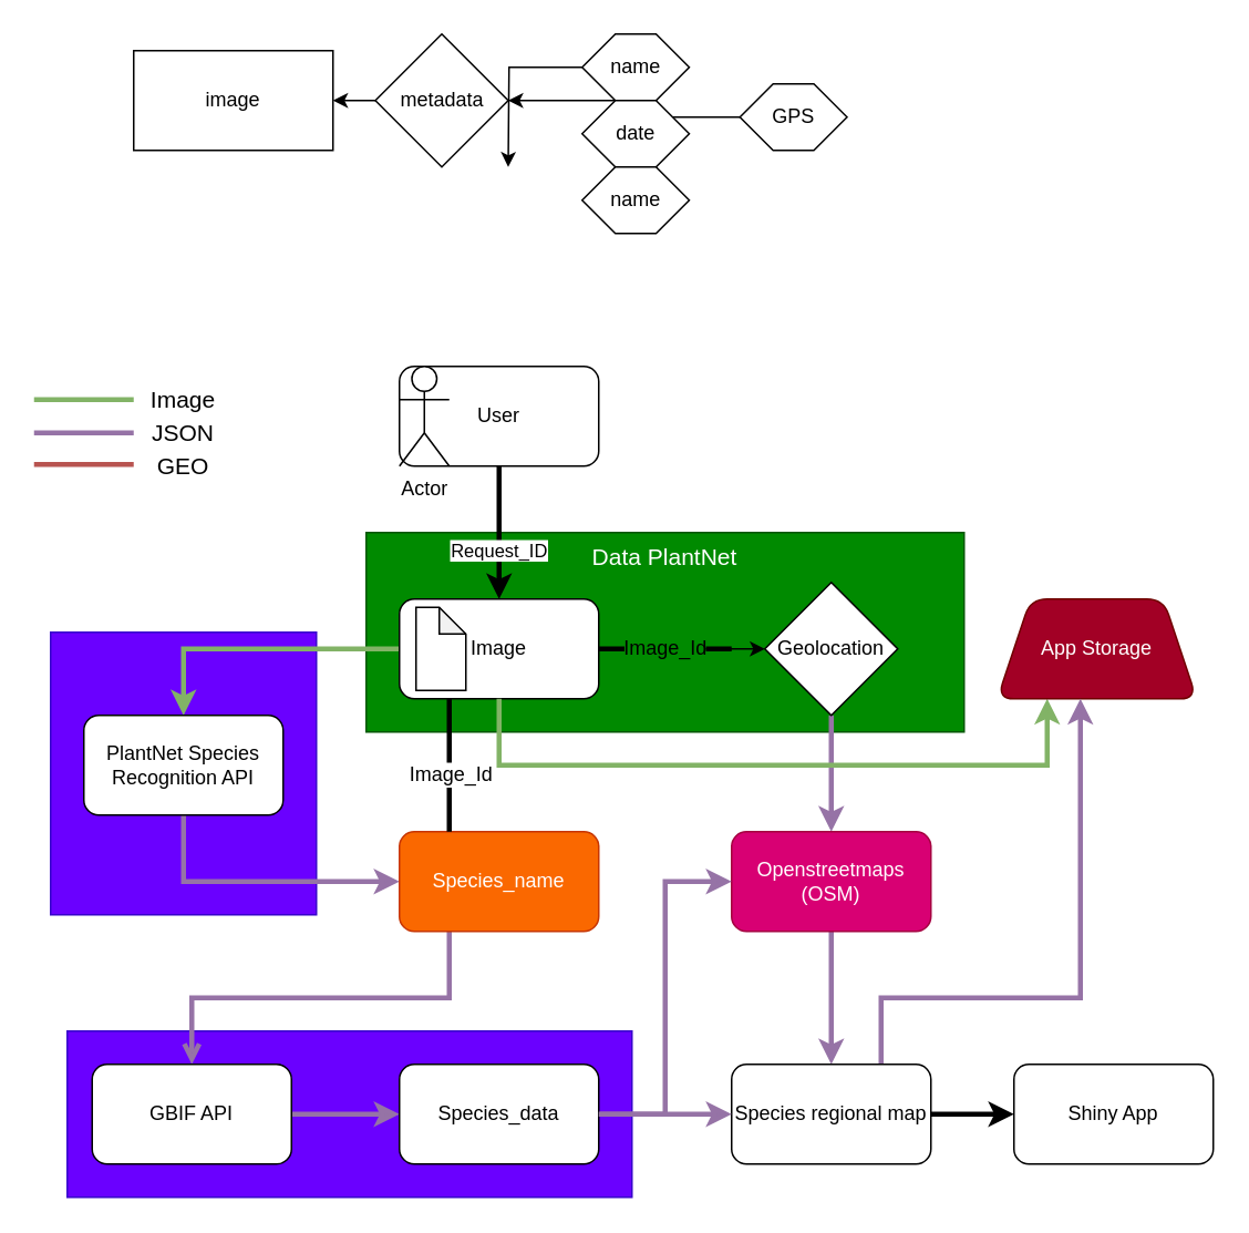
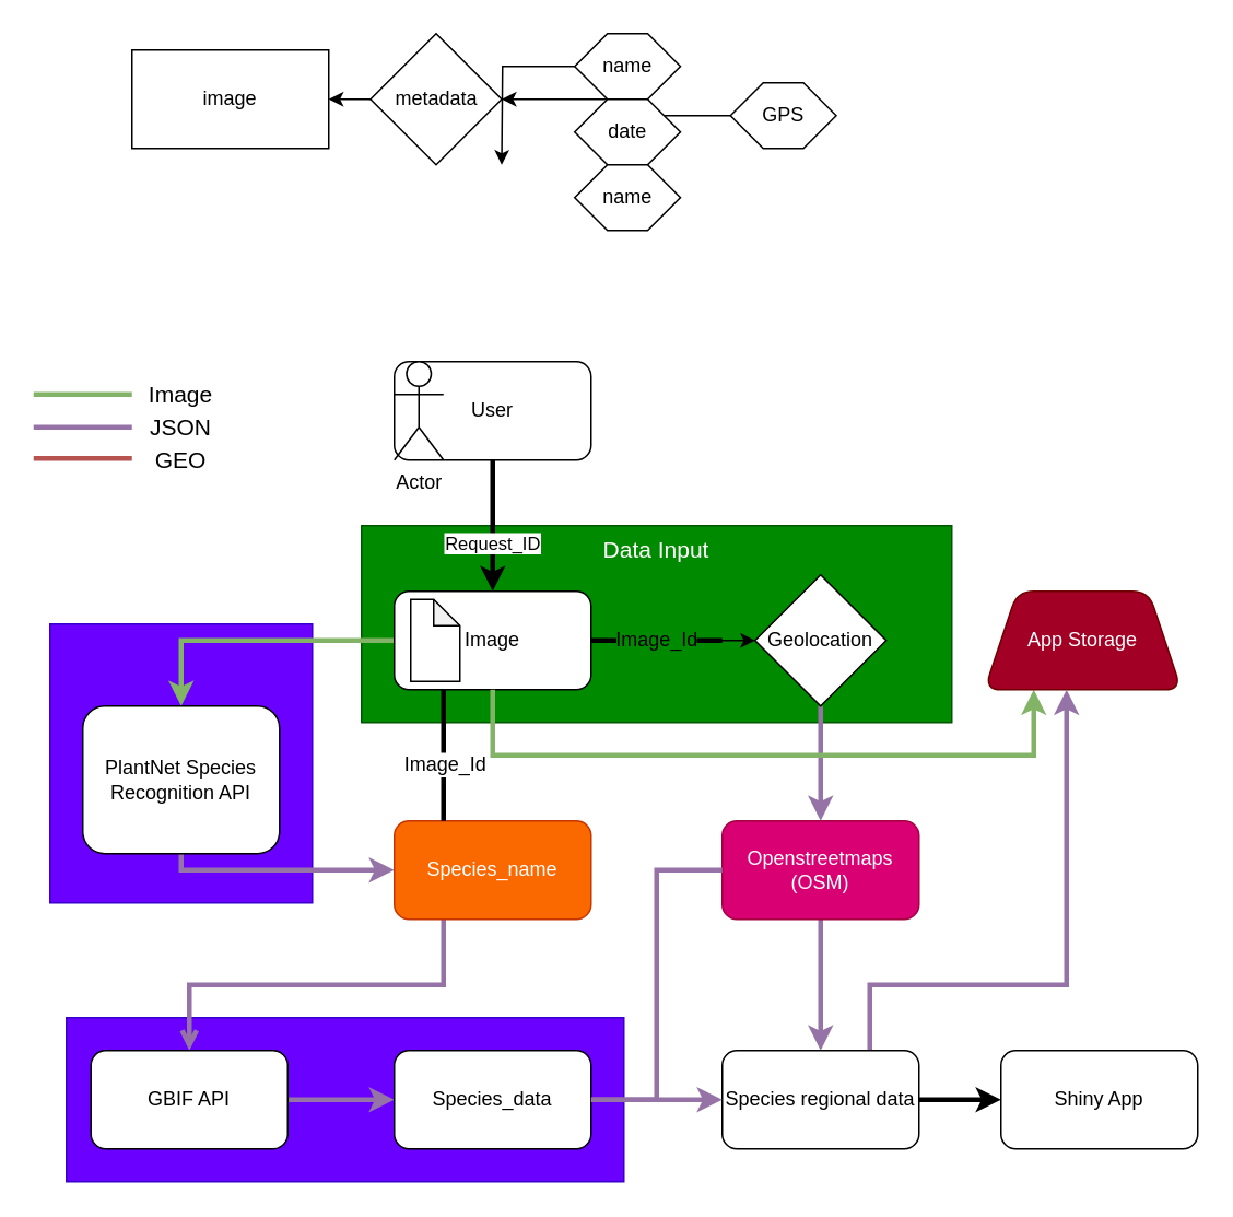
  <mxCell id="0" />
  <mxCell id="1" parent="0" />
  <mxCell id="2" value="" style="rounded=0;whiteSpace=wrap;html=1;fontSize=14;fillColor=#6a00ff;strokeColor=#3700CC;fontColor=#ffffff;" parent="1" vertex="1"><mxGeometry x="40" y="620" width="340" height="100" as="geometry" /></mxCell>
  <mxCell id="3" value="" style="rounded=0;whiteSpace=wrap;html=1;fontSize=14;fillColor=#6a00ff;strokeColor=#3700CC;fontColor=#ffffff;" parent="1" vertex="1"><mxGeometry x="30" y="380" width="160" height="170" as="geometry" /></mxCell>
- <mxCell id="4" value="Data PlantNet" style="rounded=0;whiteSpace=wrap;html=1;fillColor=#008a00;strokeColor=#005700;verticalAlign=top;fontSize=14;fontColor=#ffffff;" parent="1" vertex="1"><mxGeometry x="220" y="320" width="360" height="120" as="geometry" /></mxCell>
+ <mxCell id="4" value="Data Input" style="rounded=0;whiteSpace=wrap;html=1;fillColor=#008a00;strokeColor=#005700;verticalAlign=top;fontSize=14;fontColor=#ffffff;" parent="1" vertex="1"><mxGeometry x="220" y="320" width="360" height="120" as="geometry" /></mxCell>
  <mxCell id="5" value="" style="edgeStyle=orthogonalEdgeStyle;rounded=0;orthogonalLoop=1;jettySize=auto;html=1;strokeWidth=3;" parent="1" source="7" target="9" edge="1"><mxGeometry relative="1" as="geometry" /></mxCell>
  <mxCell id="6" value="Request_ID" style="edgeLabel;html=1;align=center;verticalAlign=middle;resizable=0;points=[];" parent="5" vertex="1" connectable="0"><mxGeometry x="0.25" y="-1" relative="1" as="geometry"><mxPoint as="offset" /></mxGeometry></mxCell>
  <mxCell id="7" value="User" style="rounded=1;whiteSpace=wrap;html=1;" parent="1" vertex="1"><mxGeometry x="240" y="220" width="120" height="60" as="geometry" /></mxCell>
  <mxCell id="8" value="" style="edgeStyle=orthogonalEdgeStyle;rounded=0;orthogonalLoop=1;jettySize=auto;html=1;strokeWidth=3;fontSize=14;fillColor=#d5e8d4;strokeColor=#82b366;" parent="1" source="9" target="13" edge="1"><mxGeometry relative="1" as="geometry"><mxPoint x="170" y="390" as="targetPoint" /></mxGeometry></mxCell>
  <mxCell id="9" value="Image" style="whiteSpace=wrap;html=1;rounded=1;" parent="1" vertex="1"><mxGeometry x="240" y="360" width="120" height="60" as="geometry" /></mxCell>
  <mxCell id="10" value="" style="edgeStyle=orthogonalEdgeStyle;rounded=0;orthogonalLoop=1;jettySize=auto;html=1;strokeWidth=3;fillColor=#e1d5e7;strokeColor=#9673a6;" parent="1" source="41" target="15" edge="1"><mxGeometry x="0.429" relative="1" as="geometry"><mxPoint as="offset" /></mxGeometry></mxCell>
  <mxCell id="11" value="" style="edgeStyle=orthogonalEdgeStyle;rounded=0;orthogonalLoop=1;jettySize=auto;html=1;fillColor=#d5e8d4;strokeColor=#82b366;strokeWidth=3;exitX=0.5;exitY=1;exitDx=0;exitDy=0;" parent="1" source="9" target="16" edge="1"><mxGeometry relative="1" as="geometry"><Array as="points"><mxPoint x="300" y="460" /><mxPoint x="630" y="460" /></Array></mxGeometry></mxCell>
  <mxCell id="12" value="" style="edgeStyle=orthogonalEdgeStyle;rounded=0;orthogonalLoop=1;jettySize=auto;html=1;strokeWidth=3;exitX=0.5;exitY=1;exitDx=0;exitDy=0;metaEdit=0;fillColor=#e1d5e7;strokeColor=#9673a6;" parent="1" source="13" target="20" edge="1"><mxGeometry relative="1" as="geometry"><Array as="points"><mxPoint x="110" y="530" /></Array></mxGeometry></mxCell>
- <mxCell id="13" value="PlantNet Species Recognition API" style="whiteSpace=wrap;html=1;rounded=1;" parent="1" vertex="1"><mxGeometry x="50" y="430" width="120" height="60" as="geometry" /></mxCell>
+ <mxCell id="13" value="PlantNet Species Recognition API" style="whiteSpace=wrap;html=1;rounded=1;" parent="1" vertex="1"><mxGeometry x="50" y="430" width="120" height="90" as="geometry" /></mxCell>
  <mxCell id="14" style="edgeStyle=orthogonalEdgeStyle;rounded=0;orthogonalLoop=1;jettySize=auto;html=1;strokeWidth=3;fillColor=#e1d5e7;strokeColor=#9673a6;" parent="1" source="15" target="24" edge="1"><mxGeometry relative="1" as="geometry" /></mxCell>
  <mxCell id="15" value="Openstreetmaps (OSM)" style="whiteSpace=wrap;html=1;rounded=1;fillColor=#d80073;strokeColor=#A50040;fontColor=#ffffff;" parent="1" vertex="1"><mxGeometry x="440" y="500" width="120" height="60" as="geometry" /></mxCell>
  <mxCell id="16" value="App Storage" style="shape=trapezoid;perimeter=trapezoidPerimeter;whiteSpace=wrap;html=1;fixedSize=1;rounded=1;fillColor=#a20025;strokeColor=#6F0000;fontColor=#ffffff;" parent="1" vertex="1"><mxGeometry x="600" y="360" width="120" height="60" as="geometry" /></mxCell>
- <mxCell id="17" style="edgeStyle=orthogonalEdgeStyle;rounded=0;orthogonalLoop=1;jettySize=auto;html=1;fillColor=#e1d5e7;strokeColor=#9673a6;strokeWidth=3;exitX=1;exitY=0.5;exitDx=0;exitDy=0;" parent="1" source="27" target="15" edge="1"><mxGeometry relative="1" as="geometry"><Array as="points"><mxPoint x="400" y="670" /><mxPoint x="400" y="530" /></Array></mxGeometry></mxCell>
+ <mxCell id="17" style="edgeStyle=orthogonalEdgeStyle;rounded=0;orthogonalLoop=1;jettySize=auto;html=1;fillColor=#e1d5e7;strokeColor=#9673a6;strokeWidth=3;exitX=1;exitY=0.5;exitDx=0;exitDy=0;endArrow=none;" parent="1" source="27" target="15" edge="1"><mxGeometry relative="1" as="geometry"><Array as="points"><mxPoint x="400" y="670" /><mxPoint x="400" y="530" /></Array></mxGeometry></mxCell>
  <mxCell id="18" style="edgeStyle=orthogonalEdgeStyle;rounded=0;orthogonalLoop=1;jettySize=auto;html=1;fillColor=#e1d5e7;strokeColor=#9673a6;strokeWidth=3;exitX=0.75;exitY=0;exitDx=0;exitDy=0;" parent="1" source="24" target="16" edge="1"><mxGeometry relative="1" as="geometry"><Array as="points"><mxPoint x="530" y="600" /><mxPoint x="650" y="600" /></Array><mxPoint x="530" y="630" as="sourcePoint" /></mxGeometry></mxCell>
  <mxCell id="19" value="" style="edgeStyle=orthogonalEdgeStyle;rounded=0;orthogonalLoop=1;jettySize=auto;html=1;strokeWidth=3;startArrow=none;startFill=0;exitX=0.25;exitY=1;exitDx=0;exitDy=0;fillColor=#e1d5e7;strokeColor=#9673a6;endArrow=open;" parent="1" source="20" target="22" edge="1"><mxGeometry relative="1" as="geometry" /></mxCell>
  <mxCell id="20" value="Species_name" style="whiteSpace=wrap;html=1;rounded=1;fillColor=#fa6800;strokeColor=#C73500;fontColor=#ffffff;" parent="1" vertex="1"><mxGeometry x="240" y="500" width="120" height="60" as="geometry" /></mxCell>
  <mxCell id="21" value="" style="edgeStyle=orthogonalEdgeStyle;rounded=0;orthogonalLoop=1;jettySize=auto;html=1;startArrow=none;startFill=0;strokeWidth=3;fontSize=14;fillColor=#e1d5e7;strokeColor=#9673a6;" parent="1" source="22" target="27" edge="1"><mxGeometry relative="1" as="geometry" /></mxCell>
  <mxCell id="22" value="GBIF API" style="whiteSpace=wrap;html=1;rounded=1;" parent="1" vertex="1"><mxGeometry x="55" y="640" width="120" height="60" as="geometry" /></mxCell>
  <mxCell id="23" value="" style="edgeStyle=orthogonalEdgeStyle;rounded=0;orthogonalLoop=1;jettySize=auto;html=1;startArrow=none;startFill=0;endArrow=classic;endFill=1;strokeWidth=3;fontSize=12;" parent="1" source="24" target="40" edge="1"><mxGeometry relative="1" as="geometry"><Array as="points"><mxPoint x="570" y="670" /><mxPoint x="570" y="670" /></Array></mxGeometry></mxCell>
- <mxCell id="24" value="Species regional map" style="whiteSpace=wrap;html=1;rounded=1;" parent="1" vertex="1"><mxGeometry x="440" y="640" width="120" height="60" as="geometry" /></mxCell>
+ <mxCell id="24" value="Species regional data" style="whiteSpace=wrap;html=1;rounded=1;" parent="1" vertex="1"><mxGeometry x="440" y="640" width="120" height="60" as="geometry" /></mxCell>
  <mxCell id="25" value="Actor" style="shape=umlActor;verticalLabelPosition=bottom;verticalAlign=top;html=1;outlineConnect=0;" parent="1" vertex="1"><mxGeometry x="240" y="220" width="30" height="60" as="geometry" /></mxCell>
  <mxCell id="26" value="" style="shape=note;whiteSpace=wrap;html=1;backgroundOutline=1;darkOpacity=0.05;size=16;" parent="1" vertex="1"><mxGeometry x="250" y="365" width="30" height="50" as="geometry" /></mxCell>
  <mxCell id="27" value="Species_data" style="whiteSpace=wrap;html=1;rounded=1;" parent="1" vertex="1"><mxGeometry x="240" y="640" width="120" height="60" as="geometry" /></mxCell>
  <mxCell id="28" value="" style="endArrow=none;html=1;strokeWidth=3;fontSize=14;fillColor=#d5e8d4;strokeColor=#82b366;" parent="1" edge="1"><mxGeometry width="50" height="50" relative="1" as="geometry"><mxPoint x="20" y="240" as="sourcePoint" /><mxPoint x="80" y="240" as="targetPoint" /></mxGeometry></mxCell>
  <mxCell id="29" value="" style="endArrow=none;html=1;strokeWidth=3;fontSize=14;fillColor=#e1d5e7;strokeColor=#9673a6;" parent="1" edge="1"><mxGeometry width="50" height="50" relative="1" as="geometry"><mxPoint x="20" y="260" as="sourcePoint" /><mxPoint x="80" y="260" as="targetPoint" /></mxGeometry></mxCell>
  <mxCell id="30" value="" style="endArrow=none;html=1;strokeWidth=3;fontSize=14;fillColor=#f8cecc;strokeColor=#b85450;" parent="1" edge="1"><mxGeometry width="50" height="50" relative="1" as="geometry"><mxPoint x="20" y="279" as="sourcePoint" /><mxPoint x="80" y="279" as="targetPoint" /></mxGeometry></mxCell>
  <mxCell id="31" value="Image" style="text;html=1;strokeColor=none;fillColor=none;align=center;verticalAlign=middle;whiteSpace=wrap;rounded=0;fontSize=14;" parent="1" vertex="1"><mxGeometry x="90" y="230" width="40" height="20" as="geometry" /></mxCell>
  <mxCell id="32" value="JSON" style="text;html=1;strokeColor=none;fillColor=none;align=center;verticalAlign=middle;whiteSpace=wrap;rounded=0;fontSize=14;" parent="1" vertex="1"><mxGeometry x="90" y="250" width="40" height="20" as="geometry" /></mxCell>
  <mxCell id="33" value="GEO" style="text;html=1;strokeColor=none;fillColor=none;align=center;verticalAlign=middle;whiteSpace=wrap;rounded=0;fontSize=14;" parent="1" vertex="1"><mxGeometry x="90" y="270" width="40" height="20" as="geometry" /></mxCell>
  <mxCell id="34" value="" style="endArrow=none;html=1;strokeWidth=3;fontSize=14;exitX=0.25;exitY=0;exitDx=0;exitDy=0;entryX=0.25;entryY=1;entryDx=0;entryDy=0;" parent="1" source="20" target="9" edge="1"><mxGeometry width="50" height="50" relative="1" as="geometry"><mxPoint x="350" y="550" as="sourcePoint" /><mxPoint x="265" y="460" as="targetPoint" /></mxGeometry></mxCell>
  <mxCell id="35" value="Image_Id" style="edgeLabel;html=1;align=center;verticalAlign=middle;resizable=0;points=[];fontSize=12;" parent="34" vertex="1" connectable="0"><mxGeometry x="-0.425" y="2" relative="1" as="geometry"><mxPoint x="2" y="-12" as="offset" /></mxGeometry></mxCell>
  <mxCell id="36" value="" style="endArrow=none;html=1;strokeWidth=3;fontSize=14;exitX=0;exitY=0.5;exitDx=0;exitDy=0;entryX=1;entryY=0.5;entryDx=0;entryDy=0;" parent="1" source="38" target="9" edge="1"><mxGeometry width="50" height="50" relative="1" as="geometry"><mxPoint x="399.5" y="425" as="sourcePoint" /><mxPoint x="399.5" y="345" as="targetPoint" /></mxGeometry></mxCell>
  <mxCell id="37" style="edgeStyle=orthogonalEdgeStyle;rounded=0;orthogonalLoop=1;jettySize=auto;html=1;entryX=0;entryY=0.5;entryDx=0;entryDy=0;" parent="1" source="38" target="41" edge="1"><mxGeometry relative="1" as="geometry" /></mxCell>
  <mxCell id="38" value="Image_Id" style="text;html=1;strokeColor=none;fillColor=none;align=center;verticalAlign=middle;whiteSpace=wrap;rounded=0;fontSize=12;" parent="1" vertex="1"><mxGeometry x="375.5" y="380" width="49" height="20" as="geometry" /></mxCell>
  <mxCell id="39" value="" style="endArrow=none;html=1;strokeWidth=3;fontSize=14;exitX=0;exitY=0.5;exitDx=0;exitDy=0;entryX=1;entryY=0.5;entryDx=0;entryDy=0;" parent="1" target="38" edge="1"><mxGeometry width="50" height="50" relative="1" as="geometry"><mxPoint x="440" y="390" as="sourcePoint" /><mxPoint x="360" y="390" as="targetPoint" /></mxGeometry></mxCell>
  <mxCell id="40" value="Shiny App" style="whiteSpace=wrap;html=1;rounded=1;" parent="1" vertex="1"><mxGeometry x="610" y="640" width="120" height="60" as="geometry" /></mxCell>
  <mxCell id="41" value="&lt;span&gt;Geolocation&lt;/span&gt;" style="rhombus;whiteSpace=wrap;html=1;" parent="1" vertex="1"><mxGeometry x="460" y="350" width="80" height="80" as="geometry" /></mxCell>
  <mxCell id="42" style="edgeStyle=orthogonalEdgeStyle;rounded=0;orthogonalLoop=1;jettySize=auto;html=1;strokeWidth=3;fillColor=#e1d5e7;strokeColor=#9673a6;exitX=1;exitY=0.5;exitDx=0;exitDy=0;" parent="1" source="27" target="24" edge="1"><mxGeometry relative="1" as="geometry"><mxPoint x="510" y="570" as="sourcePoint" /><mxPoint x="510" y="650" as="targetPoint" /></mxGeometry></mxCell>
  <mxCell id="43" value="" style="edgeStyle=orthogonalEdgeStyle;rounded=0;orthogonalLoop=1;jettySize=auto;html=1;" edge="1" parent="1" source="46" target="44"><mxGeometry relative="1" as="geometry" /></mxCell>
  <mxCell id="44" value="image" style="rounded=0;whiteSpace=wrap;html=1;" vertex="1" parent="1"><mxGeometry x="80" y="30" width="120" height="60" as="geometry" /></mxCell>
  <mxCell id="45" value="" style="edgeStyle=orthogonalEdgeStyle;rounded=0;orthogonalLoop=1;jettySize=auto;html=1;" edge="1" parent="1" source="47" target="46"><mxGeometry relative="1" as="geometry" /></mxCell>
  <mxCell id="46" value="metadata" style="rhombus;whiteSpace=wrap;html=1;rounded=0;" vertex="1" parent="1"><mxGeometry x="225.5" y="20" width="80" height="80" as="geometry" /></mxCell>
  <mxCell id="47" value="GPS" style="shape=hexagon;perimeter=hexagonPerimeter2;whiteSpace=wrap;html=1;fixedSize=1;rounded=0;" vertex="1" parent="1"><mxGeometry x="445" y="50" width="64.5" height="40" as="geometry" /></mxCell>
  <mxCell id="48" value="" style="edgeStyle=orthogonalEdgeStyle;rounded=0;orthogonalLoop=1;jettySize=auto;html=1;" edge="1" parent="1" source="49"><mxGeometry relative="1" as="geometry"><mxPoint x="305.5" y="100" as="targetPoint" /></mxGeometry></mxCell>
  <mxCell id="49" value="name" style="shape=hexagon;perimeter=hexagonPerimeter2;whiteSpace=wrap;html=1;fixedSize=1;rounded=0;" vertex="1" parent="1"><mxGeometry x="350" y="20" width="64.5" height="40" as="geometry" /></mxCell>
  <mxCell id="50" value="date" style="shape=hexagon;perimeter=hexagonPerimeter2;whiteSpace=wrap;html=1;fixedSize=1;rounded=0;" vertex="1" parent="1"><mxGeometry x="350" y="60" width="64.5" height="40" as="geometry" /></mxCell>
  <mxCell id="51" value="name" style="shape=hexagon;perimeter=hexagonPerimeter2;whiteSpace=wrap;html=1;fixedSize=1;rounded=0;" vertex="1" parent="1"><mxGeometry x="350" y="100" width="64.5" height="40" as="geometry" /></mxCell>
